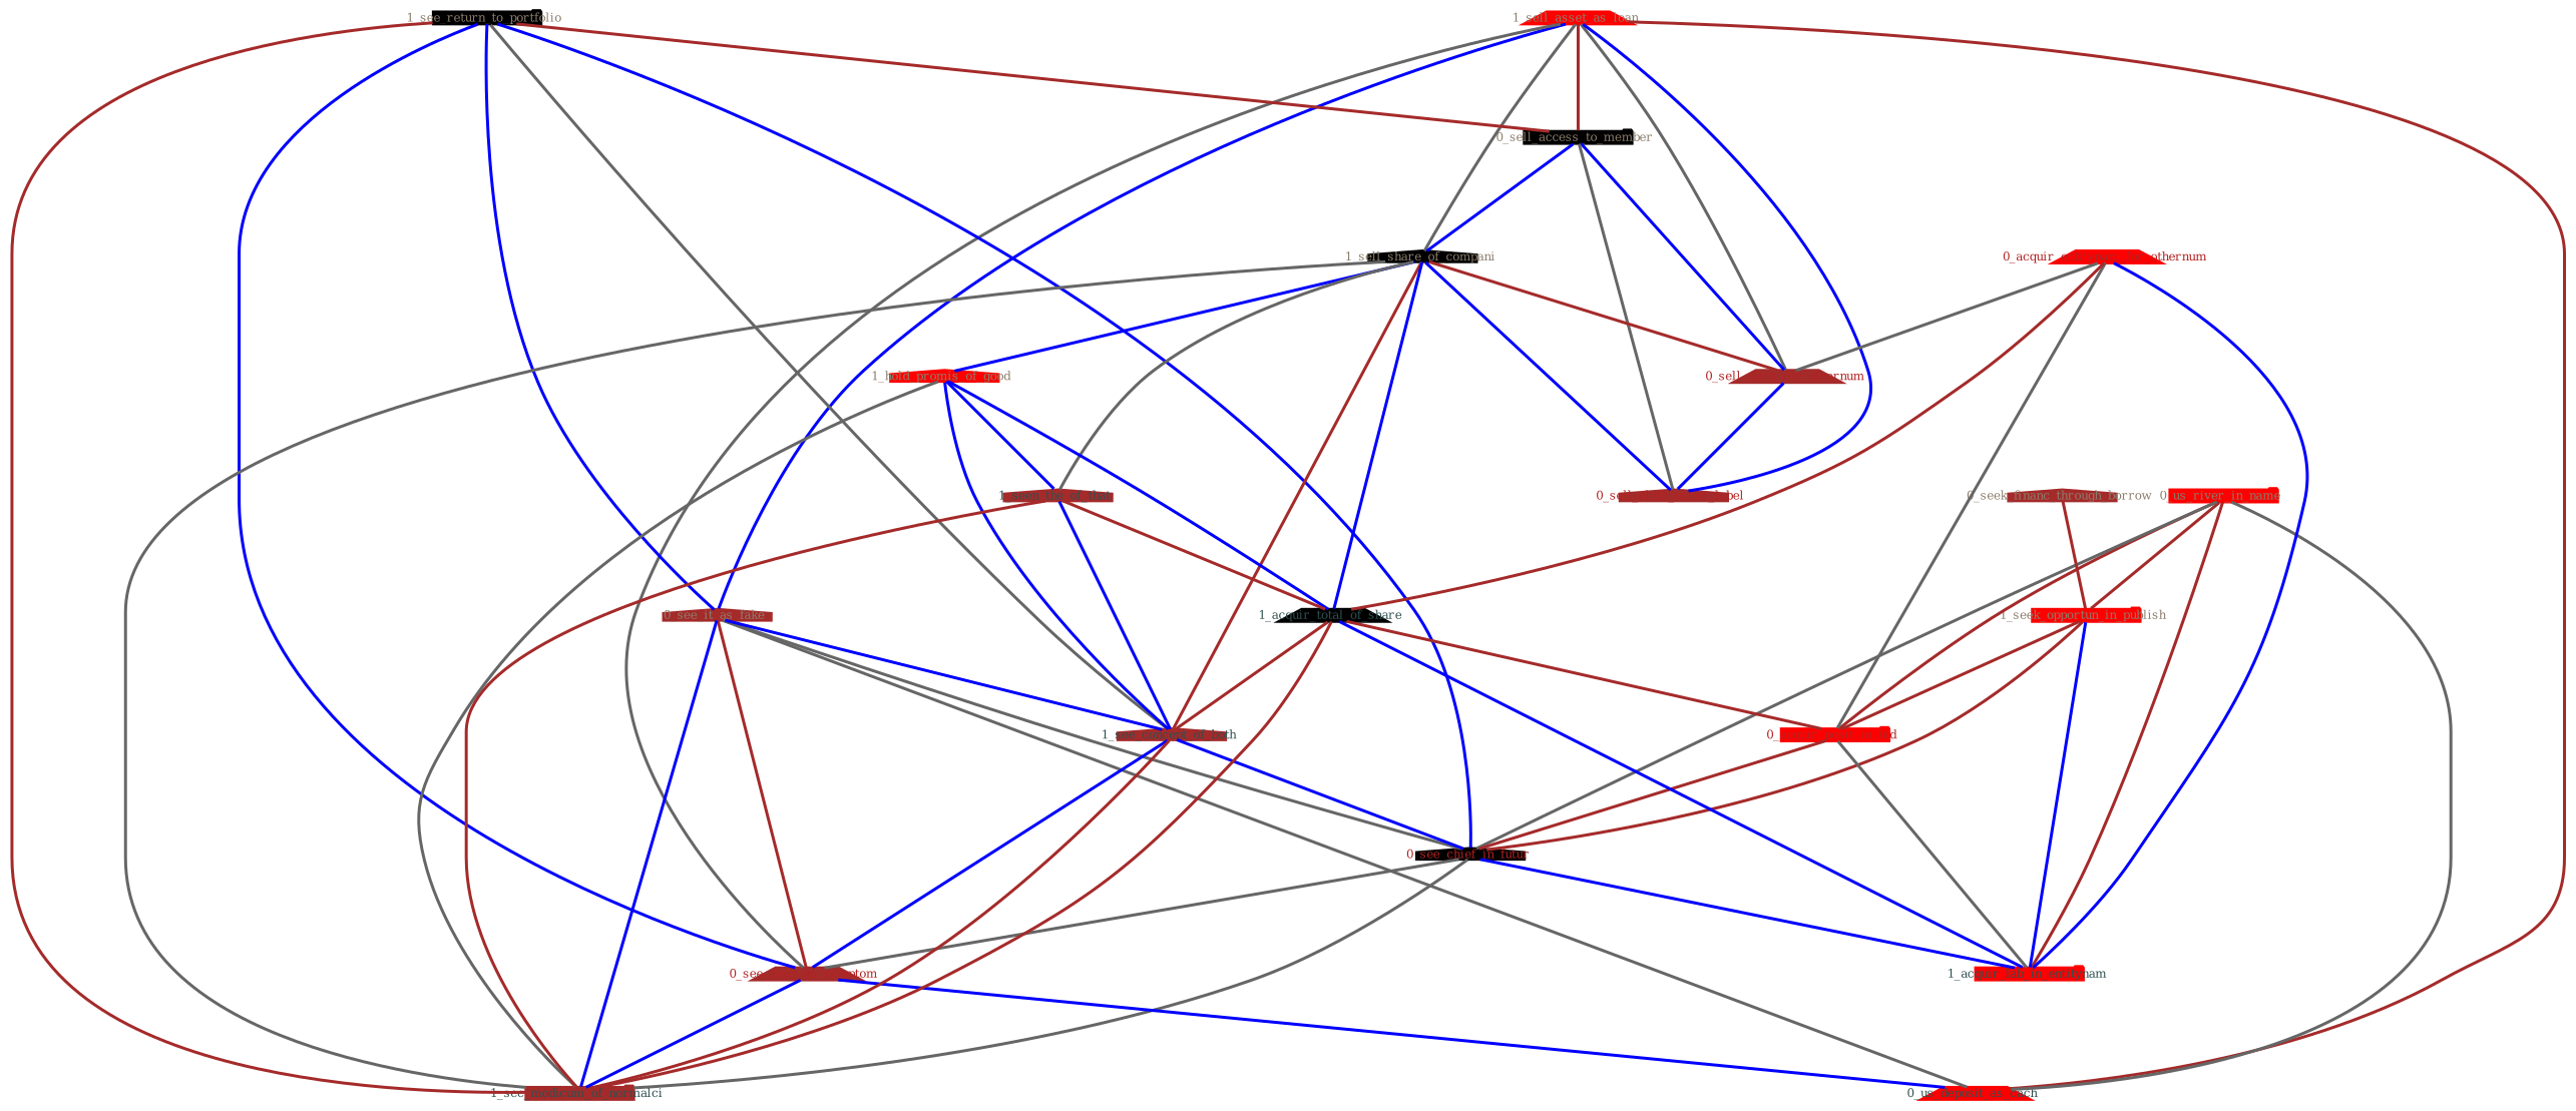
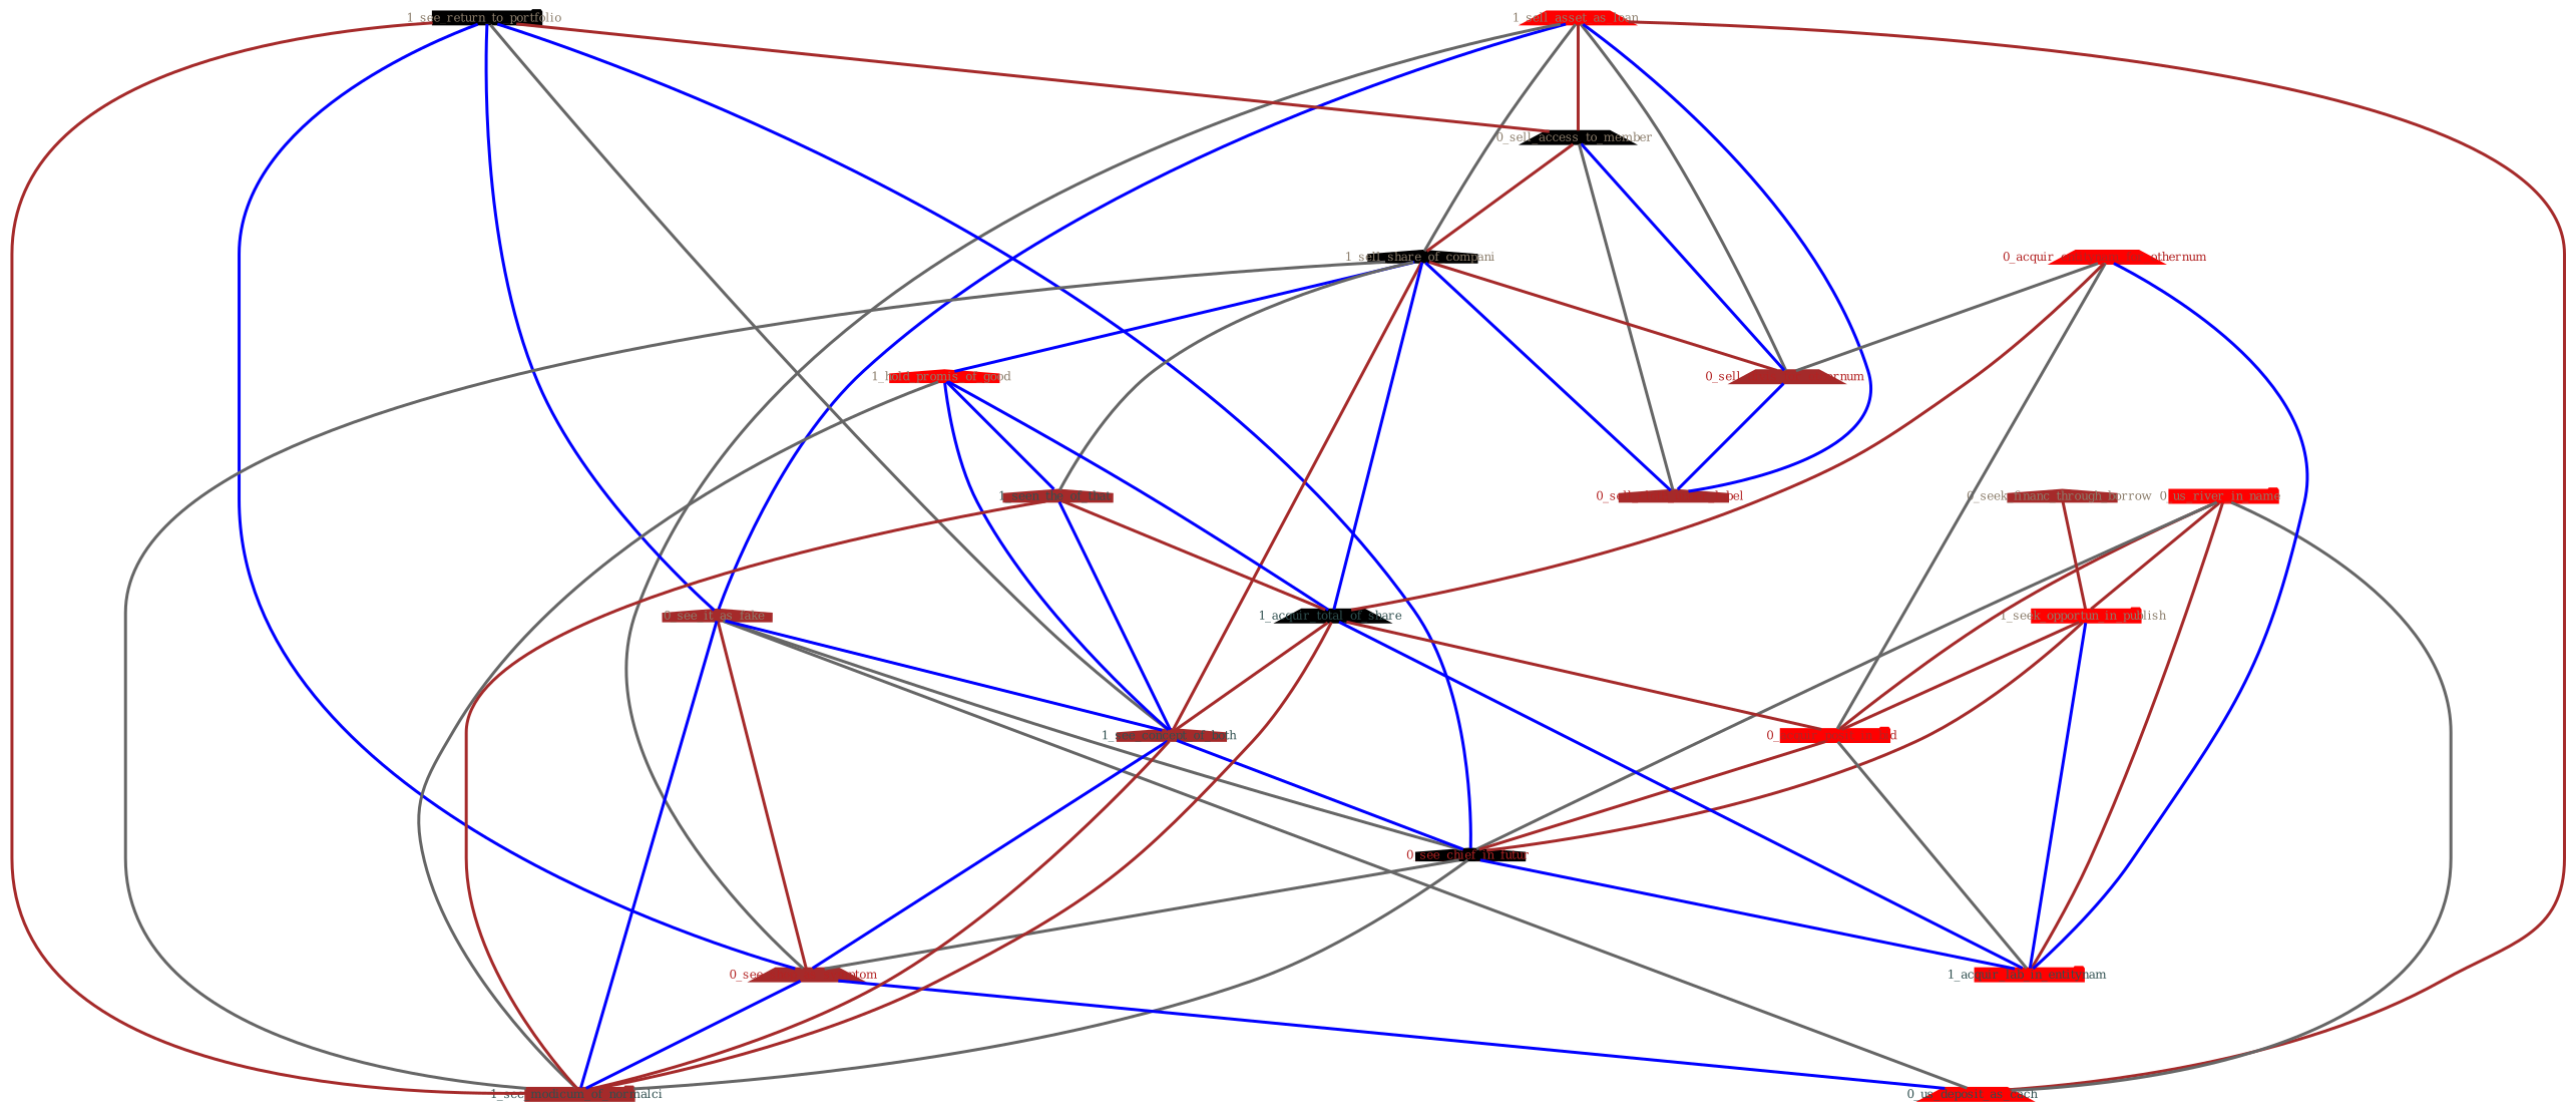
  graph {
    node [color=red fixedsize=true fontcolor="#8b7d6b" fontsize=4 shape=house style=filled]
    edge [color=blue w=1]
    "1_sell_asset_as_loan " [height=.06 shape=trapezium width=.5]
    "1_see_return_to_portfolio " [color=black height=.06 shape=folder width=.5]
-   "0_sell_access_to_member " [color=black height=.06 shape=folder width=.5]
+   "0_sell_access_to_member " [color=black height=.06 shape=trapezium width=.5]
    "0_us_river_in_name " [height=.06 shape=folder width=.5]
    "0_see_it_as_fake " [color=brown height=.06 width=.5]
    "1_sell_share_of_compani " [color=black height=.06 width=.5]
    "1_hold_promis_of_good " [height=.06 width=.5]
    "0_seek_financ_through_borrow " [color=brown height=.06 width=.5]
    "1_seek_opportun_in_publish " [height=.06 shape=folder width=.5]
    "0_acquir_entitynam_for_othernum " [fontcolor="#b22222" height=.06 shape=trapezium width=.5]
    "0_sell_divis_for_othernum " [color=brown fontcolor="#b22222" height=.06 shape=trapezium width=.5]
    "0_sell_cloth_under_label " [color=brown fontcolor="#b22222" height=.06 width=.5]
    "0_acquir_posit_in_bid " [fontcolor="#b22222" height=.06 shape=folder width=.5]
    "0_see_chief_in_futur " [color=black fontcolor="#b22222" height=.06 width=.5]
    "0_see_shop_as_symptom " [color=brown fontcolor="#b22222" height=.06 shape=trapezium width=.5]
    "0_us_deposit_as_cach " [fontcolor="#2f4f4f" height=.06 shape=trapezium width=.5]
    "1_see_concept_of_both " [color=brown fontcolor="#2f4f4f" height=.06 width=.5]
    "1_see_modicum_of_normalci " [color=brown fontcolor="#2f4f4f" height=.06 shape=folder width=.5]
    "1_acquir_lab_in_entitynam " [fontcolor="#2f4f4f" height=.06 shape=folder width=.5]
    "1_seen_the_of_that " [color=brown fontcolor="#2f4f4f" height=.06 width=.5]
    "1_acquir_total_of_share " [color=black fontcolor="#2f4f4f" height=.06 shape=trapezium width=.5]
    subgraph sub_1 {
      "1_sell_asset_as_loan "
      "1_see_return_to_portfolio "
      "0_sell_access_to_member "
      "0_us_river_in_name "
      "0_see_it_as_fake "
      "1_sell_share_of_compani "
      "1_hold_promis_of_good "
      "0_seek_financ_through_borrow "
      "1_seek_opportun_in_publish "
    }
    subgraph sub_2 {
      "0_acquir_entitynam_for_othernum "
      "0_sell_divis_for_othernum "
      "0_sell_cloth_under_label "
      "0_acquir_posit_in_bid "
      "0_see_chief_in_futur "
      "0_see_shop_as_symptom "
    }
    "1_sell_asset_as_loan " -- "0_sell_access_to_member " [color=brown]
    "1_sell_asset_as_loan " -- "0_see_it_as_fake "
    "1_sell_asset_as_loan " -- "1_sell_share_of_compani " [color=gray40]
    "1_sell_asset_as_loan " -- "0_sell_divis_for_othernum " [color=gray40]
    "1_sell_asset_as_loan " -- "0_sell_cloth_under_label "
    "1_sell_asset_as_loan " -- "0_see_shop_as_symptom " [color=gray40]
    "1_sell_asset_as_loan " -- "0_us_deposit_as_cach " [color=brown]
    "1_see_return_to_portfolio " -- "0_sell_access_to_member " [color=brown]
    "1_see_return_to_portfolio " -- "0_see_it_as_fake "
    "1_see_return_to_portfolio " -- "0_see_chief_in_futur "
    "1_see_return_to_portfolio " -- "0_see_shop_as_symptom "
    "1_see_return_to_portfolio " -- "1_see_concept_of_both " [color=gray40]
    "1_see_return_to_portfolio " -- "1_see_modicum_of_normalci " [color=brown]
-   "0_sell_access_to_member " -- "1_sell_share_of_compani "
+   "0_sell_access_to_member " -- "1_sell_share_of_compani " [color=brown]
    "0_sell_access_to_member " -- "0_sell_divis_for_othernum "
    "0_sell_access_to_member " -- "0_sell_cloth_under_label " [color=gray40]
    "0_us_river_in_name " -- "1_seek_opportun_in_publish " [color=brown]
    "0_us_river_in_name " -- "0_acquir_posit_in_bid " [color=brown]
    "0_us_river_in_name " -- "0_see_chief_in_futur " [color=gray40]
    "0_us_river_in_name " -- "0_us_deposit_as_cach " [color=gray40]
    "0_us_river_in_name " -- "1_acquir_lab_in_entitynam " [color=brown]
    "0_see_it_as_fake " -- "0_see_chief_in_futur " [color=gray40]
    "0_see_it_as_fake " -- "0_see_shop_as_symptom " [color=brown w=2]
    "0_see_it_as_fake " -- "0_us_deposit_as_cach " [color=gray40]
    "0_see_it_as_fake " -- "1_see_concept_of_both "
    "0_see_it_as_fake " -- "1_see_modicum_of_normalci "
    "1_sell_share_of_compani " -- "1_hold_promis_of_good "
    "1_sell_share_of_compani " -- "0_sell_divis_for_othernum " [color=brown]
    "1_sell_share_of_compani " -- "0_sell_cloth_under_label "
    "1_sell_share_of_compani " -- "1_see_concept_of_both " [color=brown]
    "1_sell_share_of_compani " -- "1_see_modicum_of_normalci " [color=gray40]
    "1_sell_share_of_compani " -- "1_seen_the_of_that " [color=gray40]
    "1_sell_share_of_compani " -- "1_acquir_total_of_share "
    "1_hold_promis_of_good " -- "1_see_concept_of_both "
    "1_hold_promis_of_good " -- "1_see_modicum_of_normalci " [color=gray40]
    "1_hold_promis_of_good " -- "1_seen_the_of_that "
    "1_hold_promis_of_good " -- "1_acquir_total_of_share "
    "0_seek_financ_through_borrow " -- "1_seek_opportun_in_publish " [color=brown]
    "1_seek_opportun_in_publish " -- "0_acquir_posit_in_bid " [color=brown]
    "1_seek_opportun_in_publish " -- "0_see_chief_in_futur " [color=brown]
    "1_seek_opportun_in_publish " -- "1_acquir_lab_in_entitynam "
    "0_acquir_entitynam_for_othernum " -- "0_sell_divis_for_othernum " [color=gray40 w=2]
    "0_acquir_entitynam_for_othernum " -- "0_acquir_posit_in_bid " [color=gray40]
    "0_acquir_entitynam_for_othernum " -- "1_acquir_lab_in_entitynam "
    "0_acquir_entitynam_for_othernum " -- "1_acquir_total_of_share " [color=brown]
    "0_sell_divis_for_othernum " -- "0_sell_cloth_under_label "
    "0_acquir_posit_in_bid " -- "0_see_chief_in_futur " [color=brown]
    "0_acquir_posit_in_bid " -- "1_acquir_lab_in_entitynam " [color=gray40 w=2]
    "0_see_chief_in_futur " -- "0_see_shop_as_symptom " [color=gray40]
    "0_see_chief_in_futur " -- "1_see_modicum_of_normalci " [color=gray40]
    "0_see_chief_in_futur " -- "1_acquir_lab_in_entitynam "
    "0_see_shop_as_symptom " -- "0_us_deposit_as_cach "
    "0_see_shop_as_symptom " -- "1_see_modicum_of_normalci "
    "1_see_concept_of_both " -- "0_see_chief_in_futur "
    "1_see_concept_of_both " -- "0_see_shop_as_symptom "
    "1_see_concept_of_both " -- "1_see_modicum_of_normalci " [color=brown w=2]
    "1_seen_the_of_that " -- "1_see_concept_of_both "
    "1_seen_the_of_that " -- "1_see_modicum_of_normalci " [color=brown]
    "1_seen_the_of_that " -- "1_acquir_total_of_share " [color=brown]
    "1_acquir_total_of_share " -- "0_acquir_posit_in_bid " [color=brown]
    "1_acquir_total_of_share " -- "1_see_concept_of_both " [color=brown]
    "1_acquir_total_of_share " -- "1_see_modicum_of_normalci " [color=brown]
    "1_acquir_total_of_share " -- "1_acquir_lab_in_entitynam "
  }
